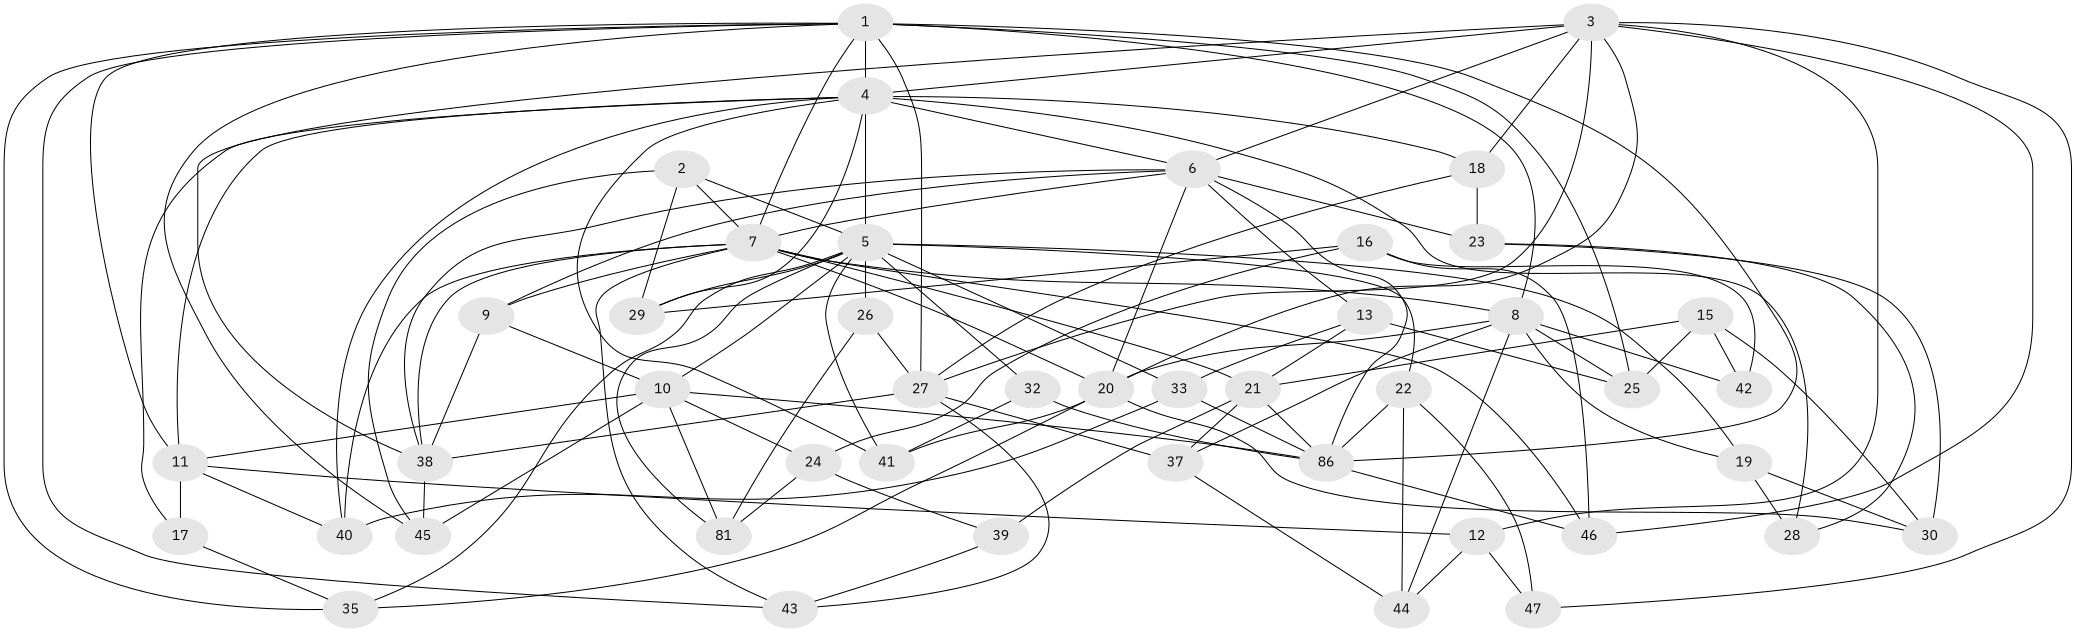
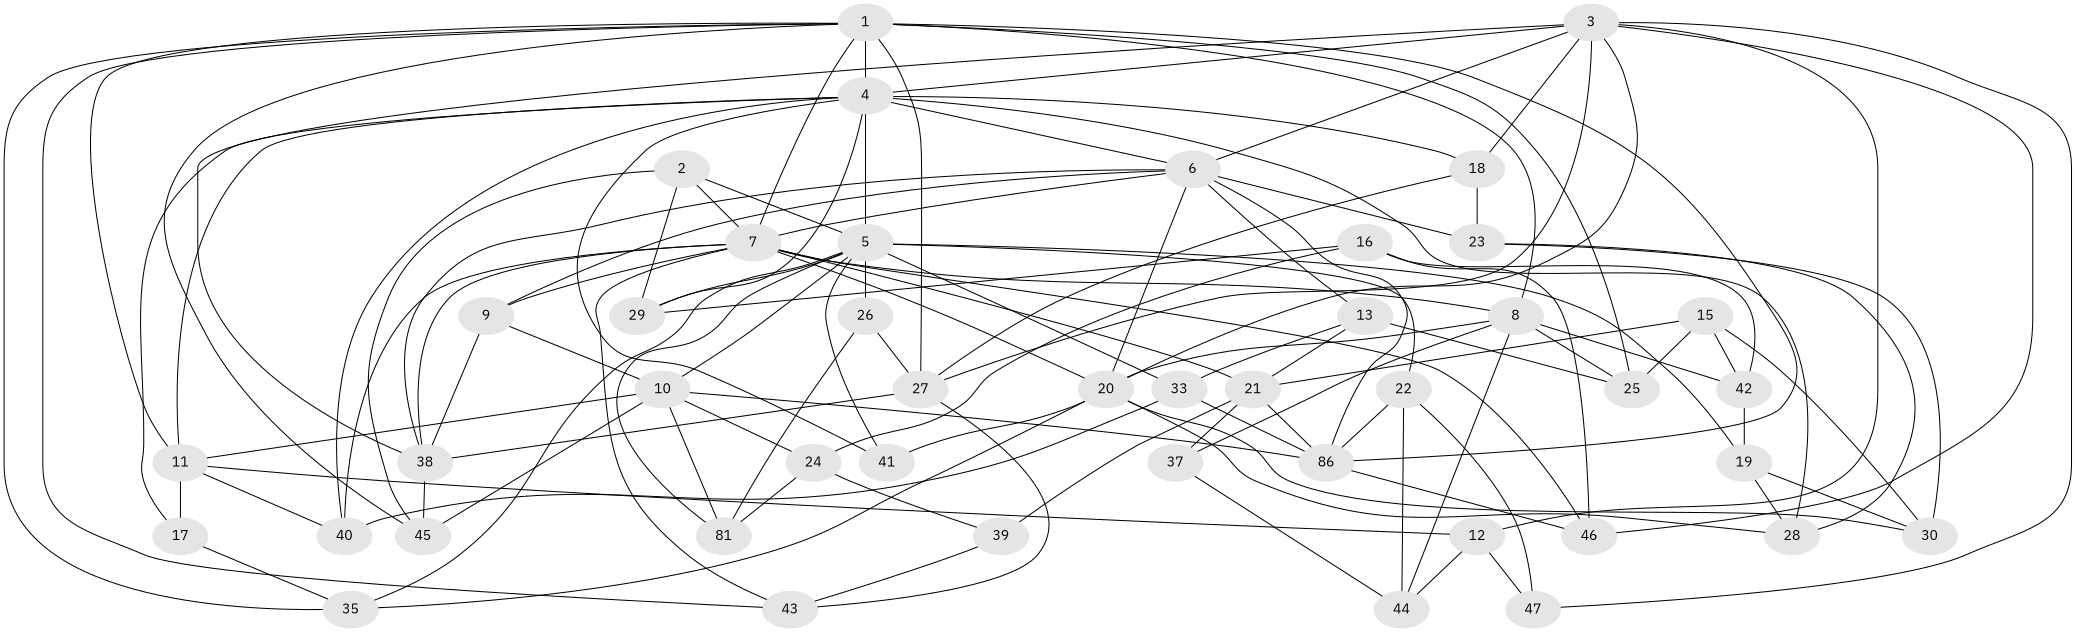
  graph {
    fontname="IBM Plex Sans"
    node [color=gray90 fontname="IBM Plex Sans" style=filled]
    edge [fontname="IBM Plex Sans" weight=1.0]
    1
    4
    7
    8
    11
    25
    27
    35
    n9 [label=86]
    43
    45
    5
    29
    6
    18
    17
    28
    40
    41
    20
    38
    46
    9
    21
    19
    37
    42
    44
    12
    2
    10
    22
    26
    n34 [label=81]
-   32
    33
    3
    47
    13
    23
    30
    24
    39
    15
    16
    1 -- 4
    1 -- 7
    1 -- 8
    1 -- 11
    1 -- 25
    1 -- 27 [weight=2.0]
    1 -- 35
    1 -- n9
    1 -- 43
    1 -- 45
    4 -- 11
    4 -- 5
    4 -- 29
    4 -- 6
    4 -- 18 [weight=2.0]
    4 -- 17
    4 -- 28
    4 -- 40
    4 -- 41
    7 -- 8
    7 -- 43
    7 -- 40
    7 -- 20 [weight=2.0]
    7 -- 38
    7 -- 46
    7 -- 9
    7 -- 21
    8 -- 25
    8 -- 20
-   8 -- 19
+   42 -- 19
    8 -- 37
    8 -- 42 [weight=2.0]
    8 -- 44
    11 -- 17
    11 -- 40
    11 -- 12
    27 -- 43
    27 -- 38
-   27 -- 37
    n9 -- 46
    5 -- 35
    5 -- 29
    5 -- 41
    5 -- 19
    5 -- 10
    5 -- 22
    5 -- 26
    5 -- n34
-   5 -- 32
    5 -- 33
    6 -- 7
    6 -- n9 [weight=2.0]
    6 -- 20 [weight=2.0]
    6 -- 38
    6 -- 9
    6 -- 13
    6 -- 23
    18 -- 27
    18 -- 23
    17 -- 35
    20 -- 35
+   20 -- 28
    20 -- 41
    20 -- 30
    38 -- 45
    9 -- 38
    9 -- 10
    21 -- n9 [weight=2.0]
    21 -- 37
    21 -- 39 [weight=2.0]
    19 -- 28
    19 -- 30
    37 -- 44
    12 -- 44
    12 -- 47
    2 -- 7
    2 -- 45
    2 -- 5
    2 -- 29
    10 -- 11 [weight=2.0]
    10 -- n9
    10 -- 45
    10 -- n34
    10 -- 24
    22 -- n9
    22 -- 44
    22 -- 47
    26 -- 27
    26 -- n34
-   32 -- n9 [weight=2.0]
-   32 -- 41
    33 -- n9
    33 -- 40
    3 -- 4
    3 -- 27
    3 -- 6
    3 -- 18 [weight=2.0]
    3 -- 20
    3 -- 38
    3 -- 46
    3 -- 12
    3 -- 47
    13 -- 25
    13 -- 21
    13 -- 33
    23 -- 28
    23 -- 30
    24 -- n34
    24 -- 39
    39 -- 43
    15 -- 25
    15 -- 21
    15 -- 42
    15 -- 30
    16 -- 29
    16 -- 46
    16 -- 42
    16 -- 24
  }
